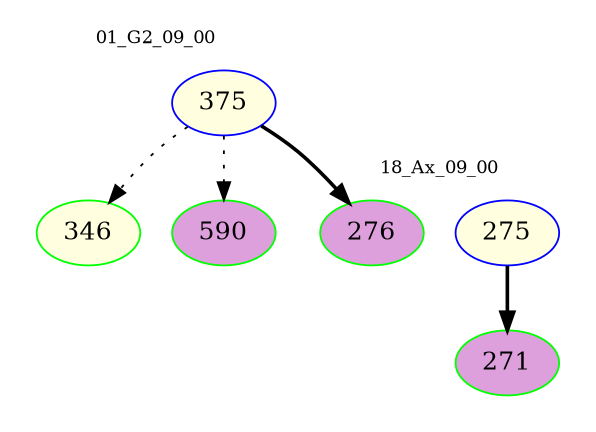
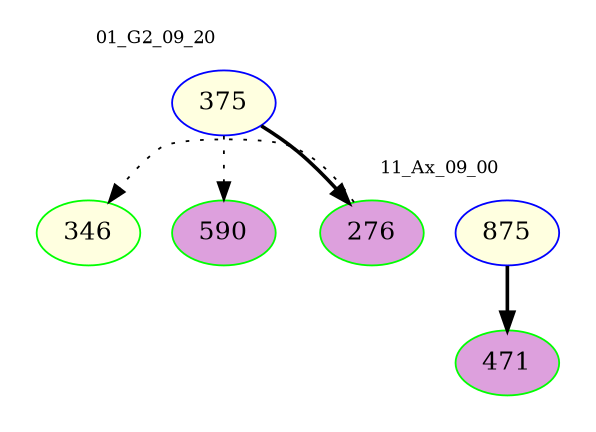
  digraph {
    node [color=green fillcolor=lightyellow style=filled]
    edge [color=black style=bold]
-   n1 [color=blue label=275]
-   n2 [fillcolor=plum label=271]
+   n1 [color=blue label=875]
+   n2 [fillcolor=plum label=471]
    n3 [fillcolor=plum label=276]
    n4 [color=blue label=375]
    n5 [label=346]
    n6 [fillcolor=plum label=590]
    subgraph cluster_1 {
      color=white
      fontsize=10
-     label="18_Ax_09_00"
+     label="11_Ax_09_00"
      n1
      n2
      n3
    }
    subgraph cluster_2 {
      color=white
      fontsize=10
-     label="01_G2_09_00"
+     label="01_G2_09_20"
      n4
      n5
      n6
    }
    n1 -> n2
    n4 -> n3
-   n4 -> n5 [style=dotted]
+   n3 -> n5 [style=dotted]
    n4 -> n6 [style=dotted]
  }
